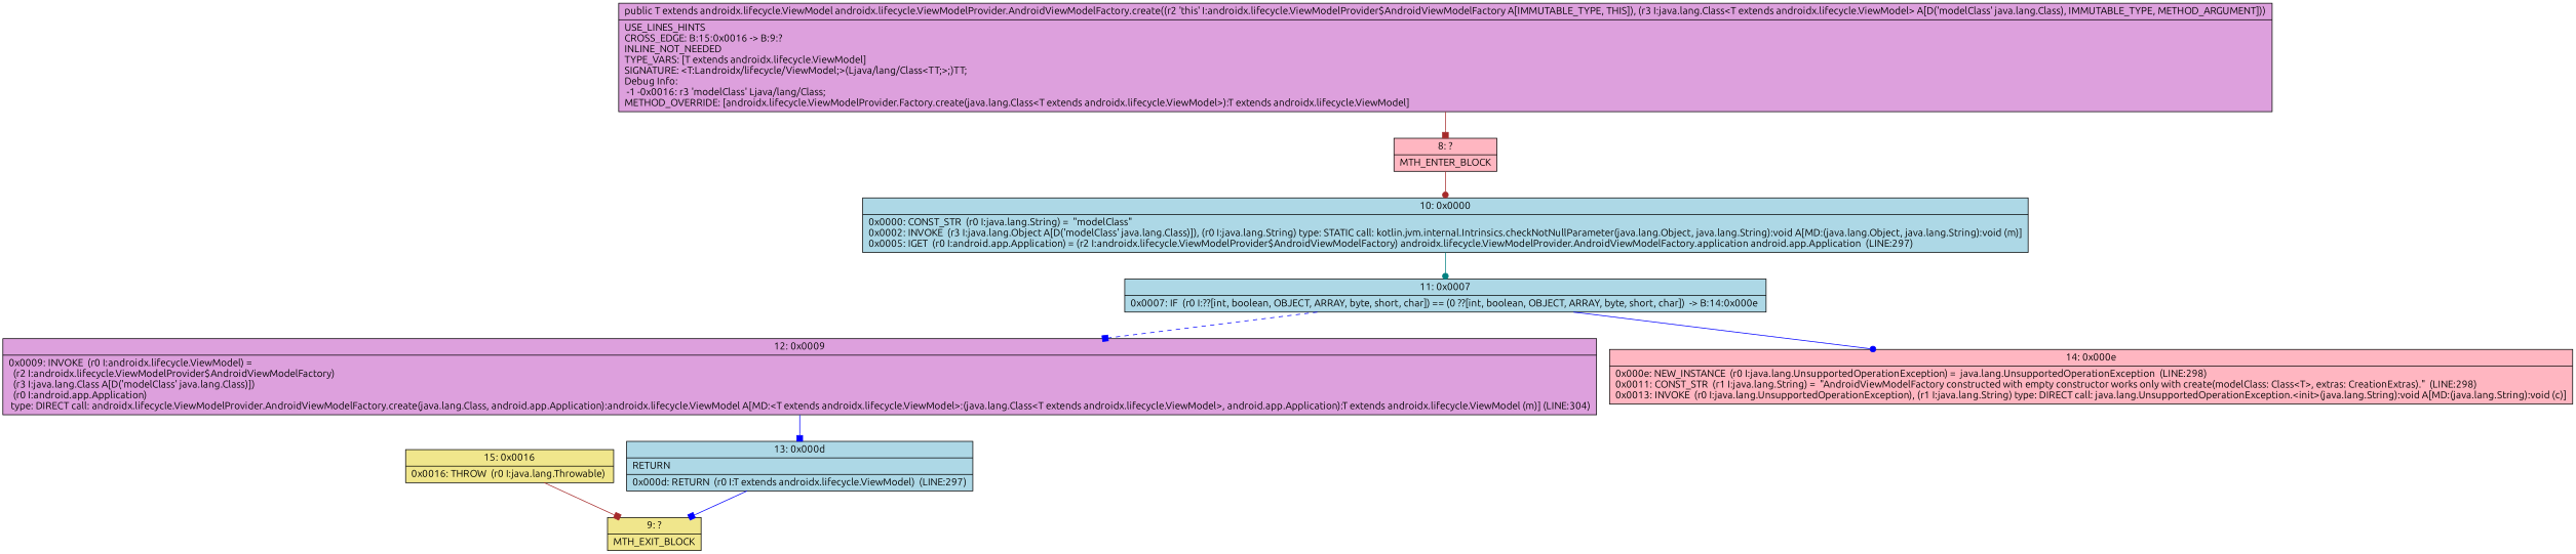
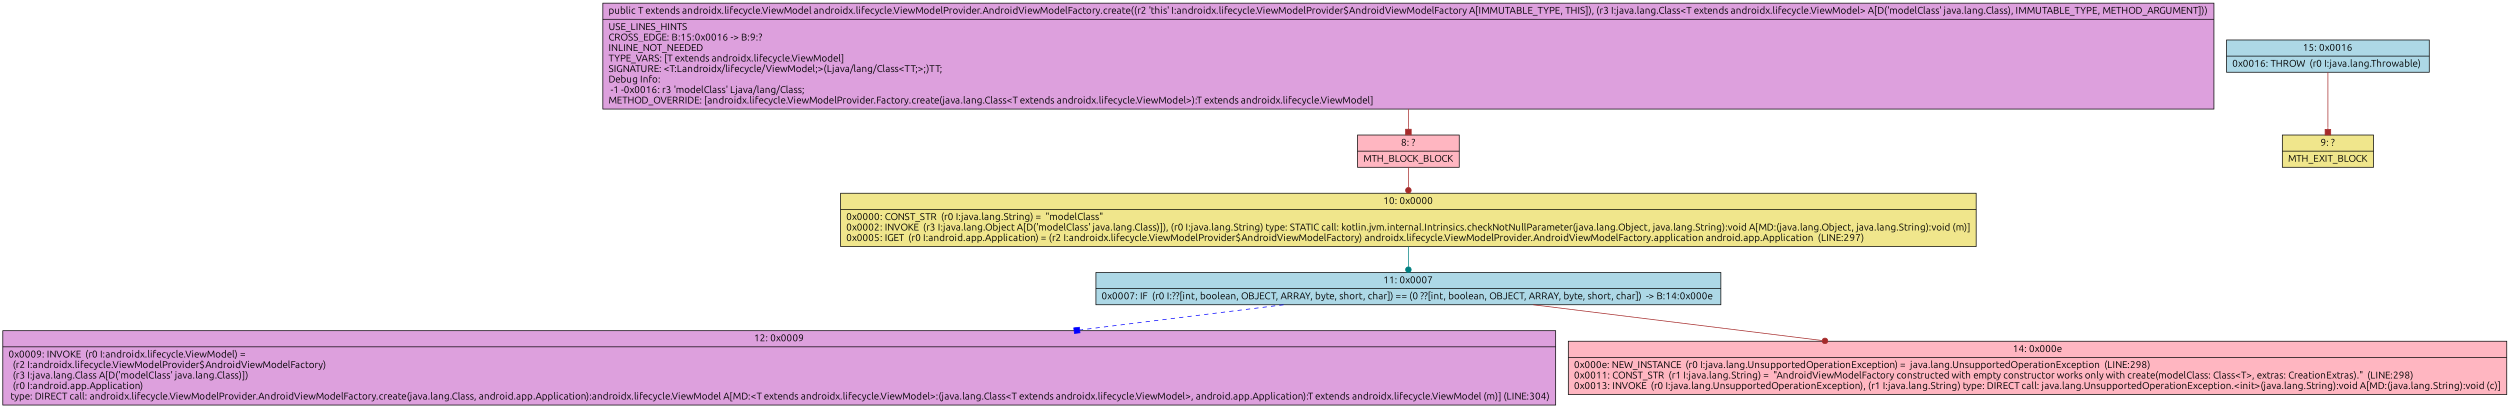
  digraph {
    fontname=Ubuntu
    node [fillcolor=khaki fontname=Ubuntu shape=record style=filled]
    edge [arrowhead=box color=brown fontname=Ubuntu]
-   n1 [fillcolor=lightpink label="{8\:\ ?|MTH_ENTER_BLOCK\l}"]
-   n2 [fillcolor=lightblue label="{10\:\ 0x0000|0x0000: CONST_STR  (r0 I:java.lang.String) =  \"modelClass\" \l0x0002: INVOKE  (r3 I:java.lang.Object A[D('modelClass' java.lang.Class)]), (r0 I:java.lang.String) type: STATIC call: kotlin.jvm.internal.Intrinsics.checkNotNullParameter(java.lang.Object, java.lang.String):void A[MD:(java.lang.Object, java.lang.String):void (m)]\l0x0005: IGET  (r0 I:android.app.Application) = (r2 I:androidx.lifecycle.ViewModelProvider$AndroidViewModelFactory) androidx.lifecycle.ViewModelProvider.AndroidViewModelFactory.application android.app.Application  (LINE:297)\l}"]
+   n1 [fillcolor=lightpink label="{8\:\ ?|MTH_BLOCK_BLOCK\l}"]
+   n2 [label="{10\:\ 0x0000|0x0000: CONST_STR  (r0 I:java.lang.String) =  \"modelClass\" \l0x0002: INVOKE  (r3 I:java.lang.Object A[D('modelClass' java.lang.Class)]), (r0 I:java.lang.String) type: STATIC call: kotlin.jvm.internal.Intrinsics.checkNotNullParameter(java.lang.Object, java.lang.String):void A[MD:(java.lang.Object, java.lang.String):void (m)]\l0x0005: IGET  (r0 I:android.app.Application) = (r2 I:androidx.lifecycle.ViewModelProvider$AndroidViewModelFactory) androidx.lifecycle.ViewModelProvider.AndroidViewModelFactory.application android.app.Application  (LINE:297)\l}"]
    n3 [fillcolor=lightblue label="{11\:\ 0x0007|0x0007: IF  (r0 I:??[int, boolean, OBJECT, ARRAY, byte, short, char]) == (0 ??[int, boolean, OBJECT, ARRAY, byte, short, char])  \-\> B:14:0x000e \l}"]
    n4 [fillcolor=plum label="{12\:\ 0x0009|0x0009: INVOKE  (r0 I:androidx.lifecycle.ViewModel) = \l  (r2 I:androidx.lifecycle.ViewModelProvider$AndroidViewModelFactory)\l  (r3 I:java.lang.Class A[D('modelClass' java.lang.Class)])\l  (r0 I:android.app.Application)\l type: DIRECT call: androidx.lifecycle.ViewModelProvider.AndroidViewModelFactory.create(java.lang.Class, android.app.Application):androidx.lifecycle.ViewModel A[MD:\<T extends androidx.lifecycle.ViewModel\>:(java.lang.Class\<T extends androidx.lifecycle.ViewModel\>, android.app.Application):T extends androidx.lifecycle.ViewModel (m)] (LINE:304)\l}"]
    n5 [fillcolor=lightpink label="{14\:\ 0x000e|0x000e: NEW_INSTANCE  (r0 I:java.lang.UnsupportedOperationException) =  java.lang.UnsupportedOperationException  (LINE:298)\l0x0011: CONST_STR  (r1 I:java.lang.String) =  \"AndroidViewModelFactory constructed with empty constructor works only with create(modelClass: Class\<T\>, extras: CreationExtras).\"  (LINE:298)\l0x0013: INVOKE  (r0 I:java.lang.UnsupportedOperationException), (r1 I:java.lang.String) type: DIRECT call: java.lang.UnsupportedOperationException.\<init\>(java.lang.String):void A[MD:(java.lang.String):void (c)]\l}"]
-   n6 [fillcolor=lightblue label="{13\:\ 0x000d|RETURN\l|0x000d: RETURN  (r0 I:T extends androidx.lifecycle.ViewModel)  (LINE:297)\l}"]
    n7 [label="{9\:\ ?|MTH_EXIT_BLOCK\l}"]
-   n8 [label="{15\:\ 0x0016|0x0016: THROW  (r0 I:java.lang.Throwable) \l}"]
+   n8 [fillcolor=lightblue label="{15\:\ 0x0016|0x0016: THROW  (r0 I:java.lang.Throwable) \l}"]
    n9 [fillcolor=plum label="{public T extends androidx.lifecycle.ViewModel androidx.lifecycle.ViewModelProvider.AndroidViewModelFactory.create((r2 'this' I:androidx.lifecycle.ViewModelProvider$AndroidViewModelFactory A[IMMUTABLE_TYPE, THIS]), (r3 I:java.lang.Class\<T extends androidx.lifecycle.ViewModel\> A[D('modelClass' java.lang.Class), IMMUTABLE_TYPE, METHOD_ARGUMENT]))  | USE_LINES_HINTS\lCROSS_EDGE: B:15:0x0016 \-\> B:9:?\lINLINE_NOT_NEEDED\lTYPE_VARS: [T extends androidx.lifecycle.ViewModel]\lSIGNATURE: \<T:Landroidx\/lifecycle\/ViewModel;\>(Ljava\/lang\/Class\<TT;\>;)TT;\lDebug Info:\l  \-1 \-0x0016: r3 'modelClass' Ljava\/lang\/Class;\lMETHOD_OVERRIDE: [androidx.lifecycle.ViewModelProvider.Factory.create(java.lang.Class\<T extends androidx.lifecycle.ViewModel\>):T extends androidx.lifecycle.ViewModel]\l}"]
    n1 -> n2 [arrowhead=dot]
    n2 -> n3 [arrowhead=dot color=teal]
    n3 -> n4 [color=blue style=dashed]
-   n3 -> n5 [arrowhead=dot color=blue]
-   n4 -> n6 [color=blue]
-   n6 -> n7 [color=blue]
+   n3 -> n5 [arrowhead=dot]
    n8 -> n7
    n9 -> n1
  }
